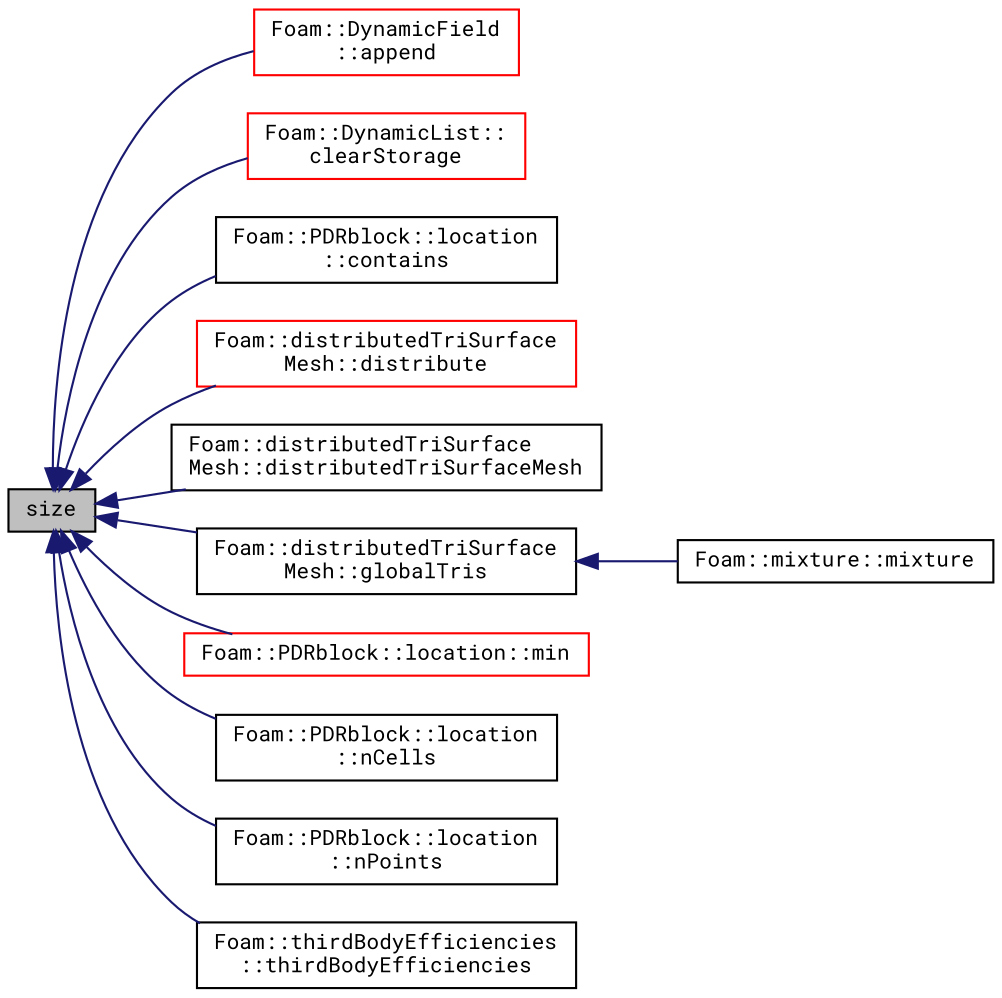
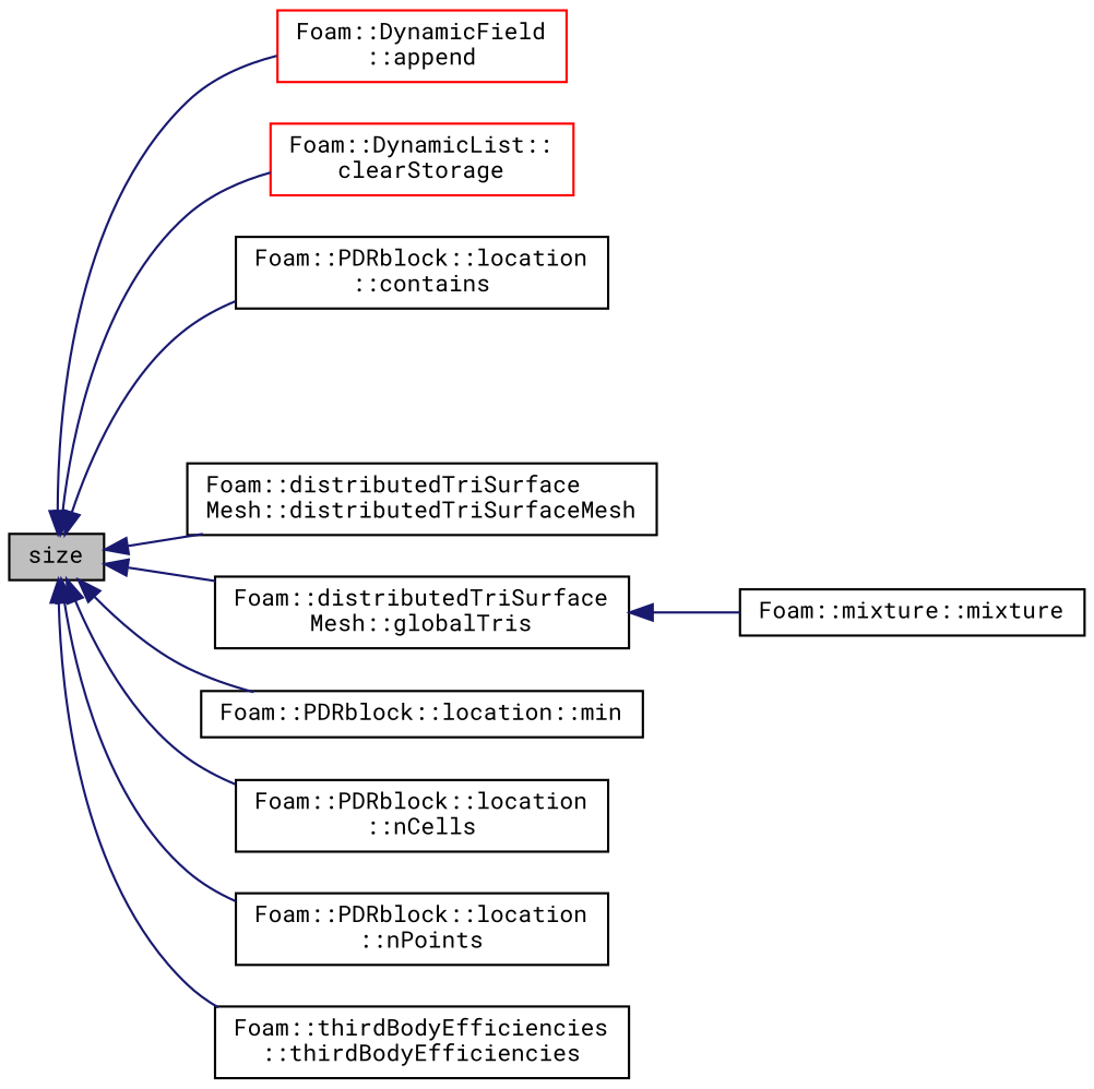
  digraph {
    fontname="Roboto Mono"
    rankdir=LR
    node [color=black fontname="Roboto Mono" fontsize=10 shape=record]
    edge [color=midnightblue dir=back fontname="Roboto Mono" fontsize=10 labelfontname=Helvetica labelfontsize=10 style=solid]
    n1 [fillcolor=grey75 fontcolor=black height=0.2 label=size style=filled width=0.4]
    n2 [color=red height=0.2 label="Foam::DynamicField\l::append" width=0.4]
    n3 [color=red height=0.2 label="Foam::DynamicList::\lclearStorage" width=0.4]
    n4 [height=0.2 label="Foam::PDRblock::location\l::contains" width=0.4]
-   n5 [color=red height=0.2 label="Foam::distributedTriSurface\lMesh::distribute" width=0.4]
    n6 [height=0.2 label="Foam::distributedTriSurface\lMesh::distributedTriSurfaceMesh" width=0.4]
    n7 [height=0.2 label="Foam::distributedTriSurface\lMesh::globalTris" width=0.4]
-   n8 [color=red height=0.2 label="Foam::PDRblock::location::min" width=0.4]
+   n8 [height=0.2 label="Foam::PDRblock::location::min" width=0.4]
    n9 [height=0.2 label="Foam::PDRblock::location\l::nCells" width=0.4]
    n10 [height=0.2 label="Foam::PDRblock::location\l::nPoints" width=0.4]
    n11 [height=0.2 label="Foam::thirdBodyEfficiencies\l::thirdBodyEfficiencies" width=0.4]
    n12 [height=0.2 label="Foam::mixture::mixture" width=0.4]
    n1 -> n2
    n1 -> n3
    n1 -> n4
-   n1 -> n5
    n1 -> n6
    n1 -> n7
    n1 -> n8
    n1 -> n9
    n1 -> n10
    n1 -> n11
    n7 -> n12
  }
